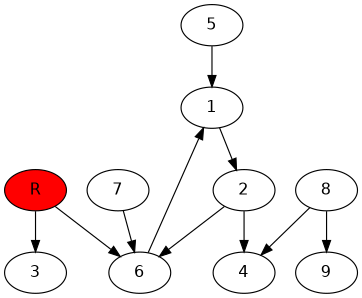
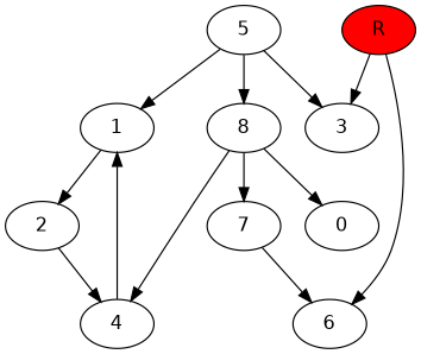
  digraph {
    fontname="DejaVu Sans"
    node [fontname="DejaVu Sans"]
    edge [fontname="DejaVu Sans"]
    1
    2
    6
    4
    5
    3
    8
    7
-   9
+   9 [label=0]
    R [fillcolor="#ff0000" style=filled]
    1 -> 2
-   2 -> 6
    2 -> 4
-   6 -> 1
+   4 -> 1
    5 -> 1
+   5 -> 3
+   5 -> 8
    8 -> 4
+   8 -> 7
    8 -> 9
    7 -> 6
    R -> 6
    R -> 3
  }
